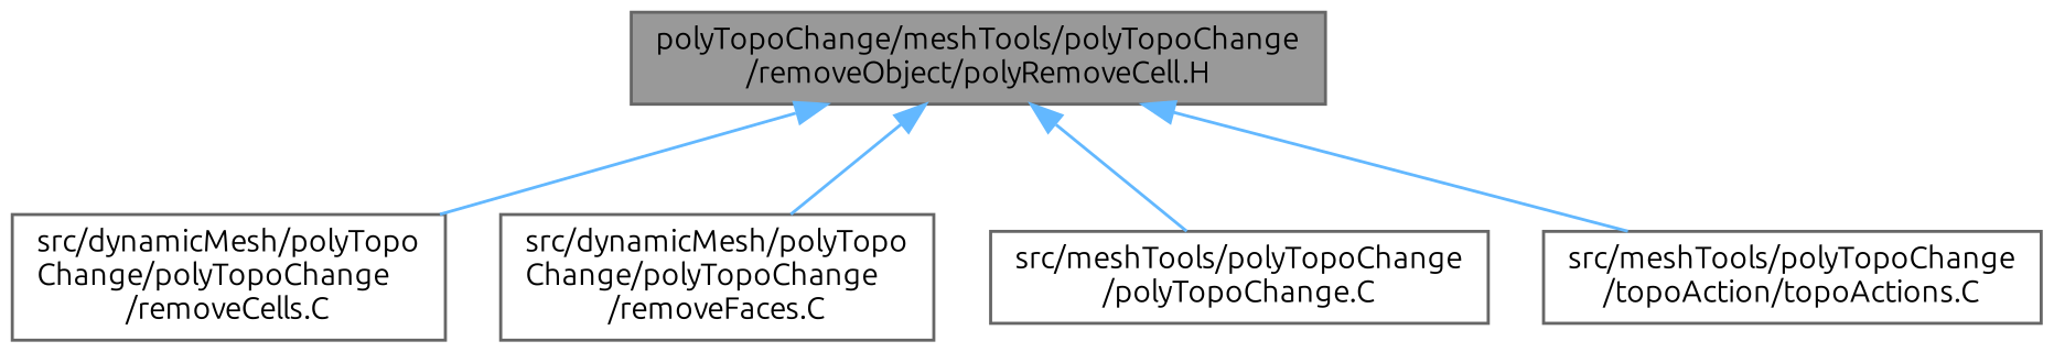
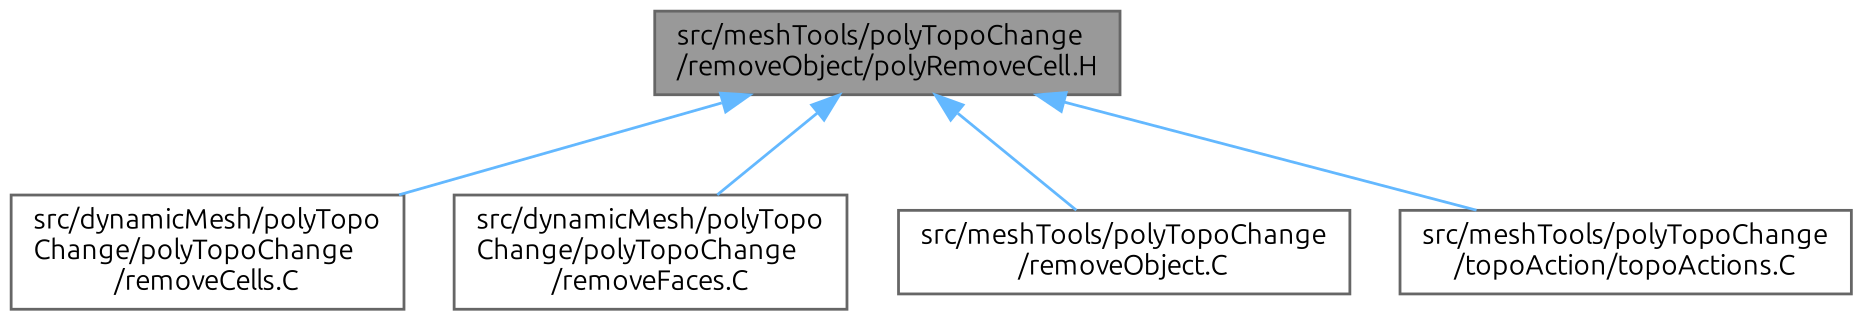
  digraph {
    fontname=Ubuntu
    node [color=grey40 fillcolor=white fontname=Ubuntu fontsize=10 shape=box style=filled]
    edge [color=steelblue1 dir=back fontname=Ubuntu fontsize=10 labelfontname=Helvetica labelfontsize=10 style=solid]
-   n1 [color=gray40 fillcolor=grey60 fontcolor=black height=0.2 label="polyTopoChange/meshTools/polyTopoChange\l/removeObject/polyRemoveCell.H" width=0.4]
+   n1 [color=gray40 fillcolor=grey60 fontcolor=black height=0.2 label="src/meshTools/polyTopoChange\l/removeObject/polyRemoveCell.H" width=0.4]
    n2 [height=0.2 label="src/dynamicMesh/polyTopo\lChange/polyTopoChange\l/removeCells.C" width=0.4]
    n3 [height=0.2 label="src/dynamicMesh/polyTopo\lChange/polyTopoChange\l/removeFaces.C" width=0.4]
-   n4 [height=0.2 label="src/meshTools/polyTopoChange\l/polyTopoChange.C" width=0.4]
+   n4 [height=0.2 label="src/meshTools/polyTopoChange\l/removeObject.C" width=0.4]
    n5 [height=0.2 label="src/meshTools/polyTopoChange\l/topoAction/topoActions.C" width=0.4]
    n1 -> n2
    n1 -> n3
    n1 -> n4
    n1 -> n5
  }
